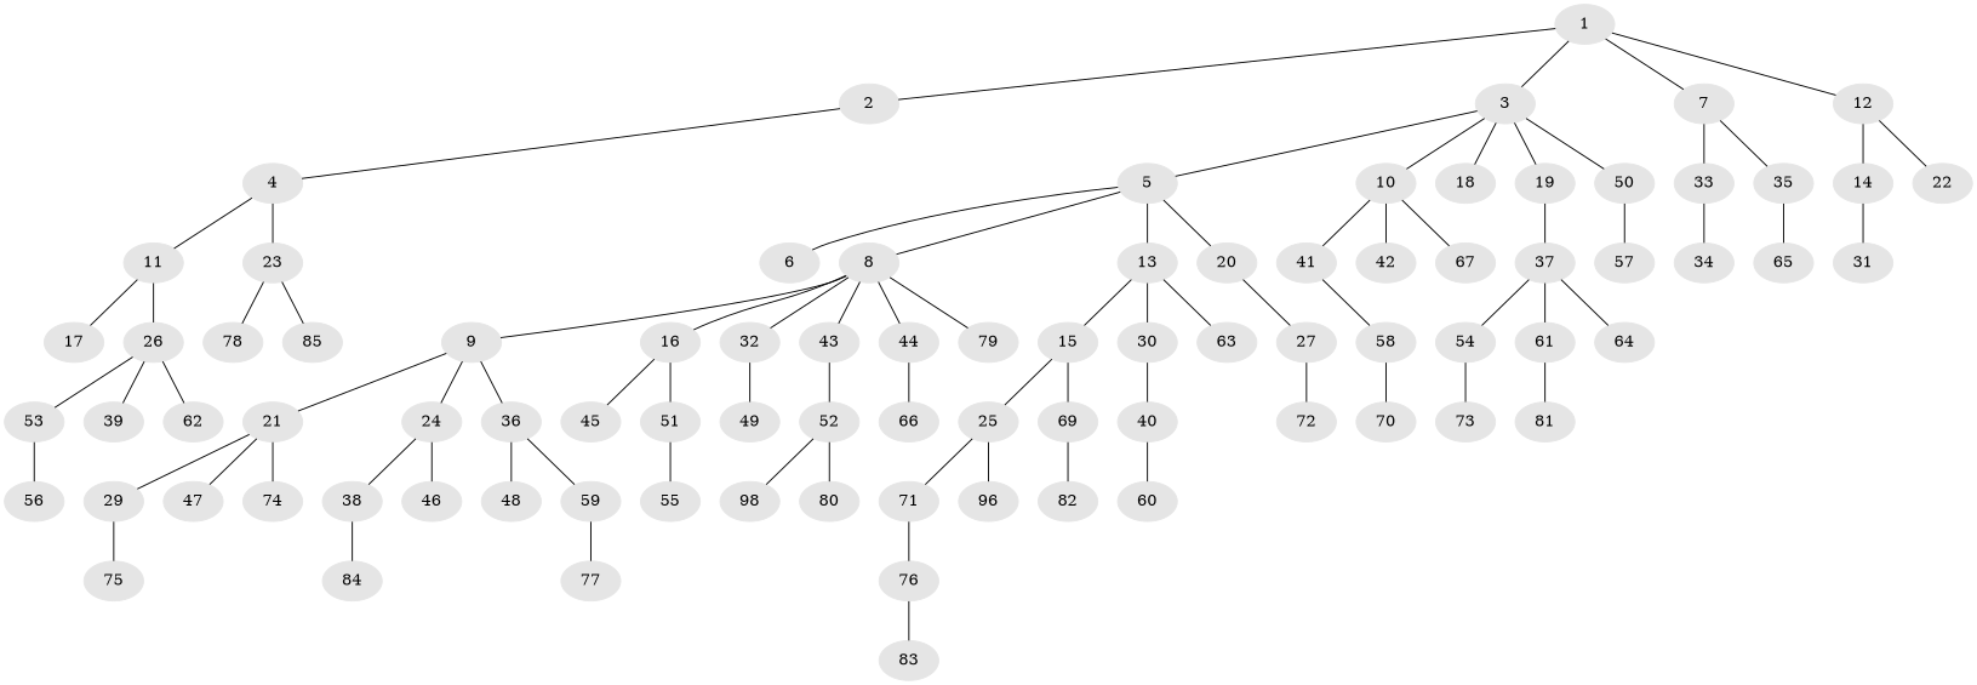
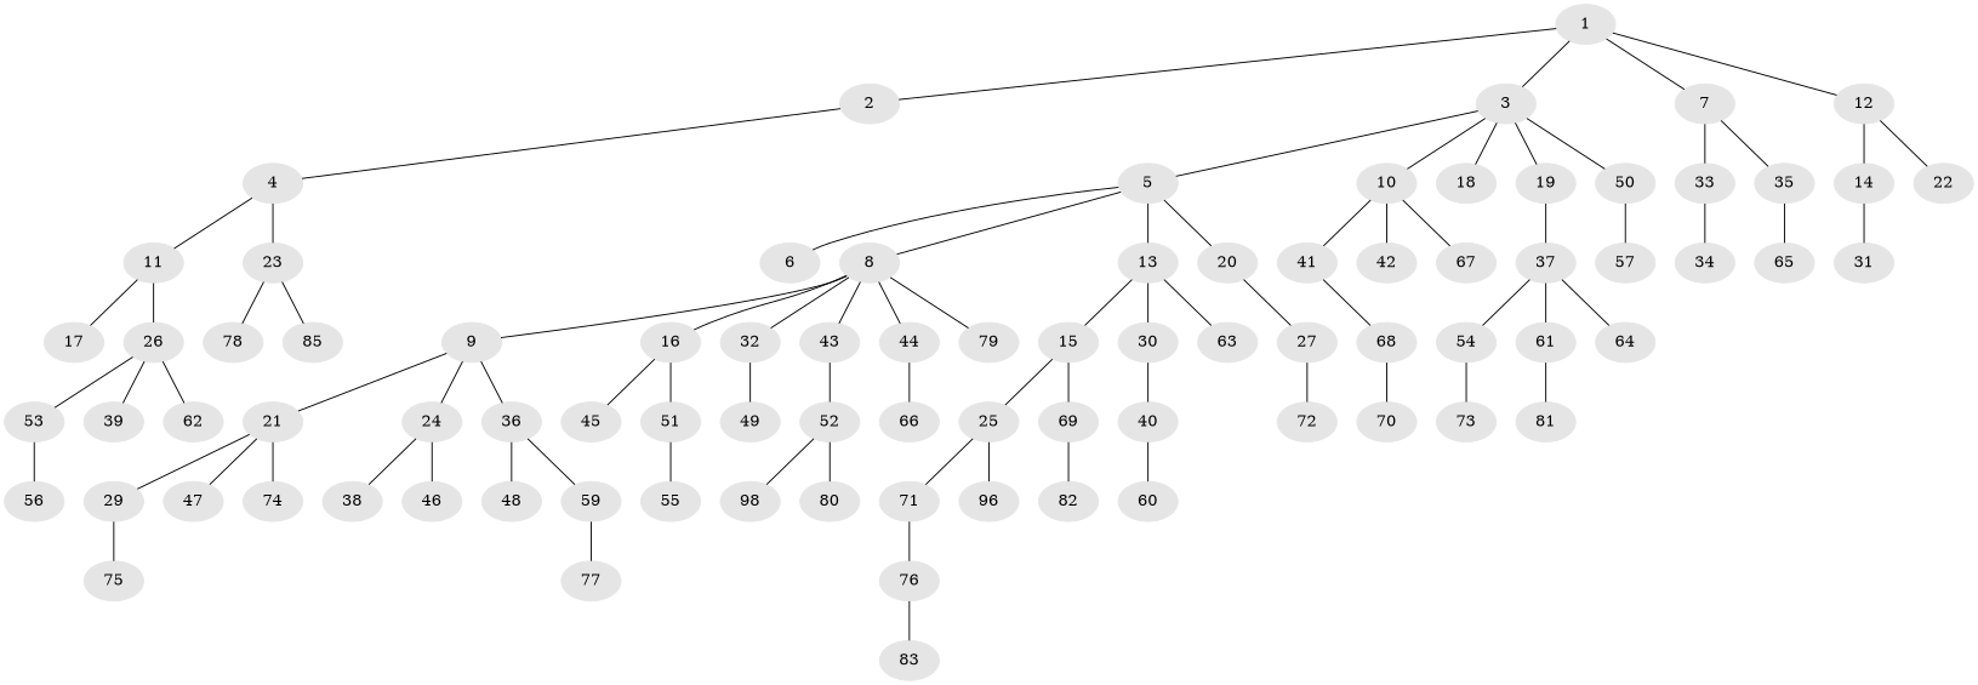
  graph {
    node [color=gray90 style=filled]
    1
    2
    3
    7
    12
    4
    5
    10
    18
    19
    50
    33
    35
    14
    22
    11
    23
    6
    8
    13
    20
    41
    42
    67
    37
    57
    17
    26
    78
    85
    9
    16
    32
    43
    44
    79
    15
    30
    63
    27
    34
    65
    21
    24
    36
    45
    51
    49
    52
    66
    29
    47
    74
    38
    46
    48
    59
-   58
+   58 [label=68]
    53
    39
    62
    56
    31
    25
    69
    40
    71
    n68 [label=96]
    82
    55
    54
    61
    64
    72
    75
-   84
    76
    60
    77
    73
    81
    70
    n83 [label=98]
    80
    83
    1 -- 2
    1 -- 3
    1 -- 7
    1 -- 12
    2 -- 4
    3 -- 5
    3 -- 10
    3 -- 18
    3 -- 19
    3 -- 50
    7 -- 33
    7 -- 35
    12 -- 14
    12 -- 22
    4 -- 11
    4 -- 23
    5 -- 6
    5 -- 8
    5 -- 13
    5 -- 20
    10 -- 41
    10 -- 42
    10 -- 67
    19 -- 37
    50 -- 57
    33 -- 34
    35 -- 65
    14 -- 31
    11 -- 17
    11 -- 26
    23 -- 78
    23 -- 85
    8 -- 9
    8 -- 16
    8 -- 32
    8 -- 43
    8 -- 44
    8 -- 79
    13 -- 15
    13 -- 30
    13 -- 63
    20 -- 27
    41 -- 58
    37 -- 54
    37 -- 61
    37 -- 64
    26 -- 53
    26 -- 39
    26 -- 62
    9 -- 21
    9 -- 24
    9 -- 36
    16 -- 45
    16 -- 51
    32 -- 49
    43 -- 52
    44 -- 66
    15 -- 25
    15 -- 69
    30 -- 40
    27 -- 72
    21 -- 29
    21 -- 47
    21 -- 74
    24 -- 38
    24 -- 46
    36 -- 48
    36 -- 59
    51 -- 55
    52 -- n83
    52 -- 80
    29 -- 75
-   38 -- 84
    59 -- 77
    58 -- 70
    53 -- 56
    25 -- 71
    25 -- n68
    69 -- 82
    40 -- 60
    71 -- 76
    54 -- 73
    61 -- 81
    76 -- 83
  }
